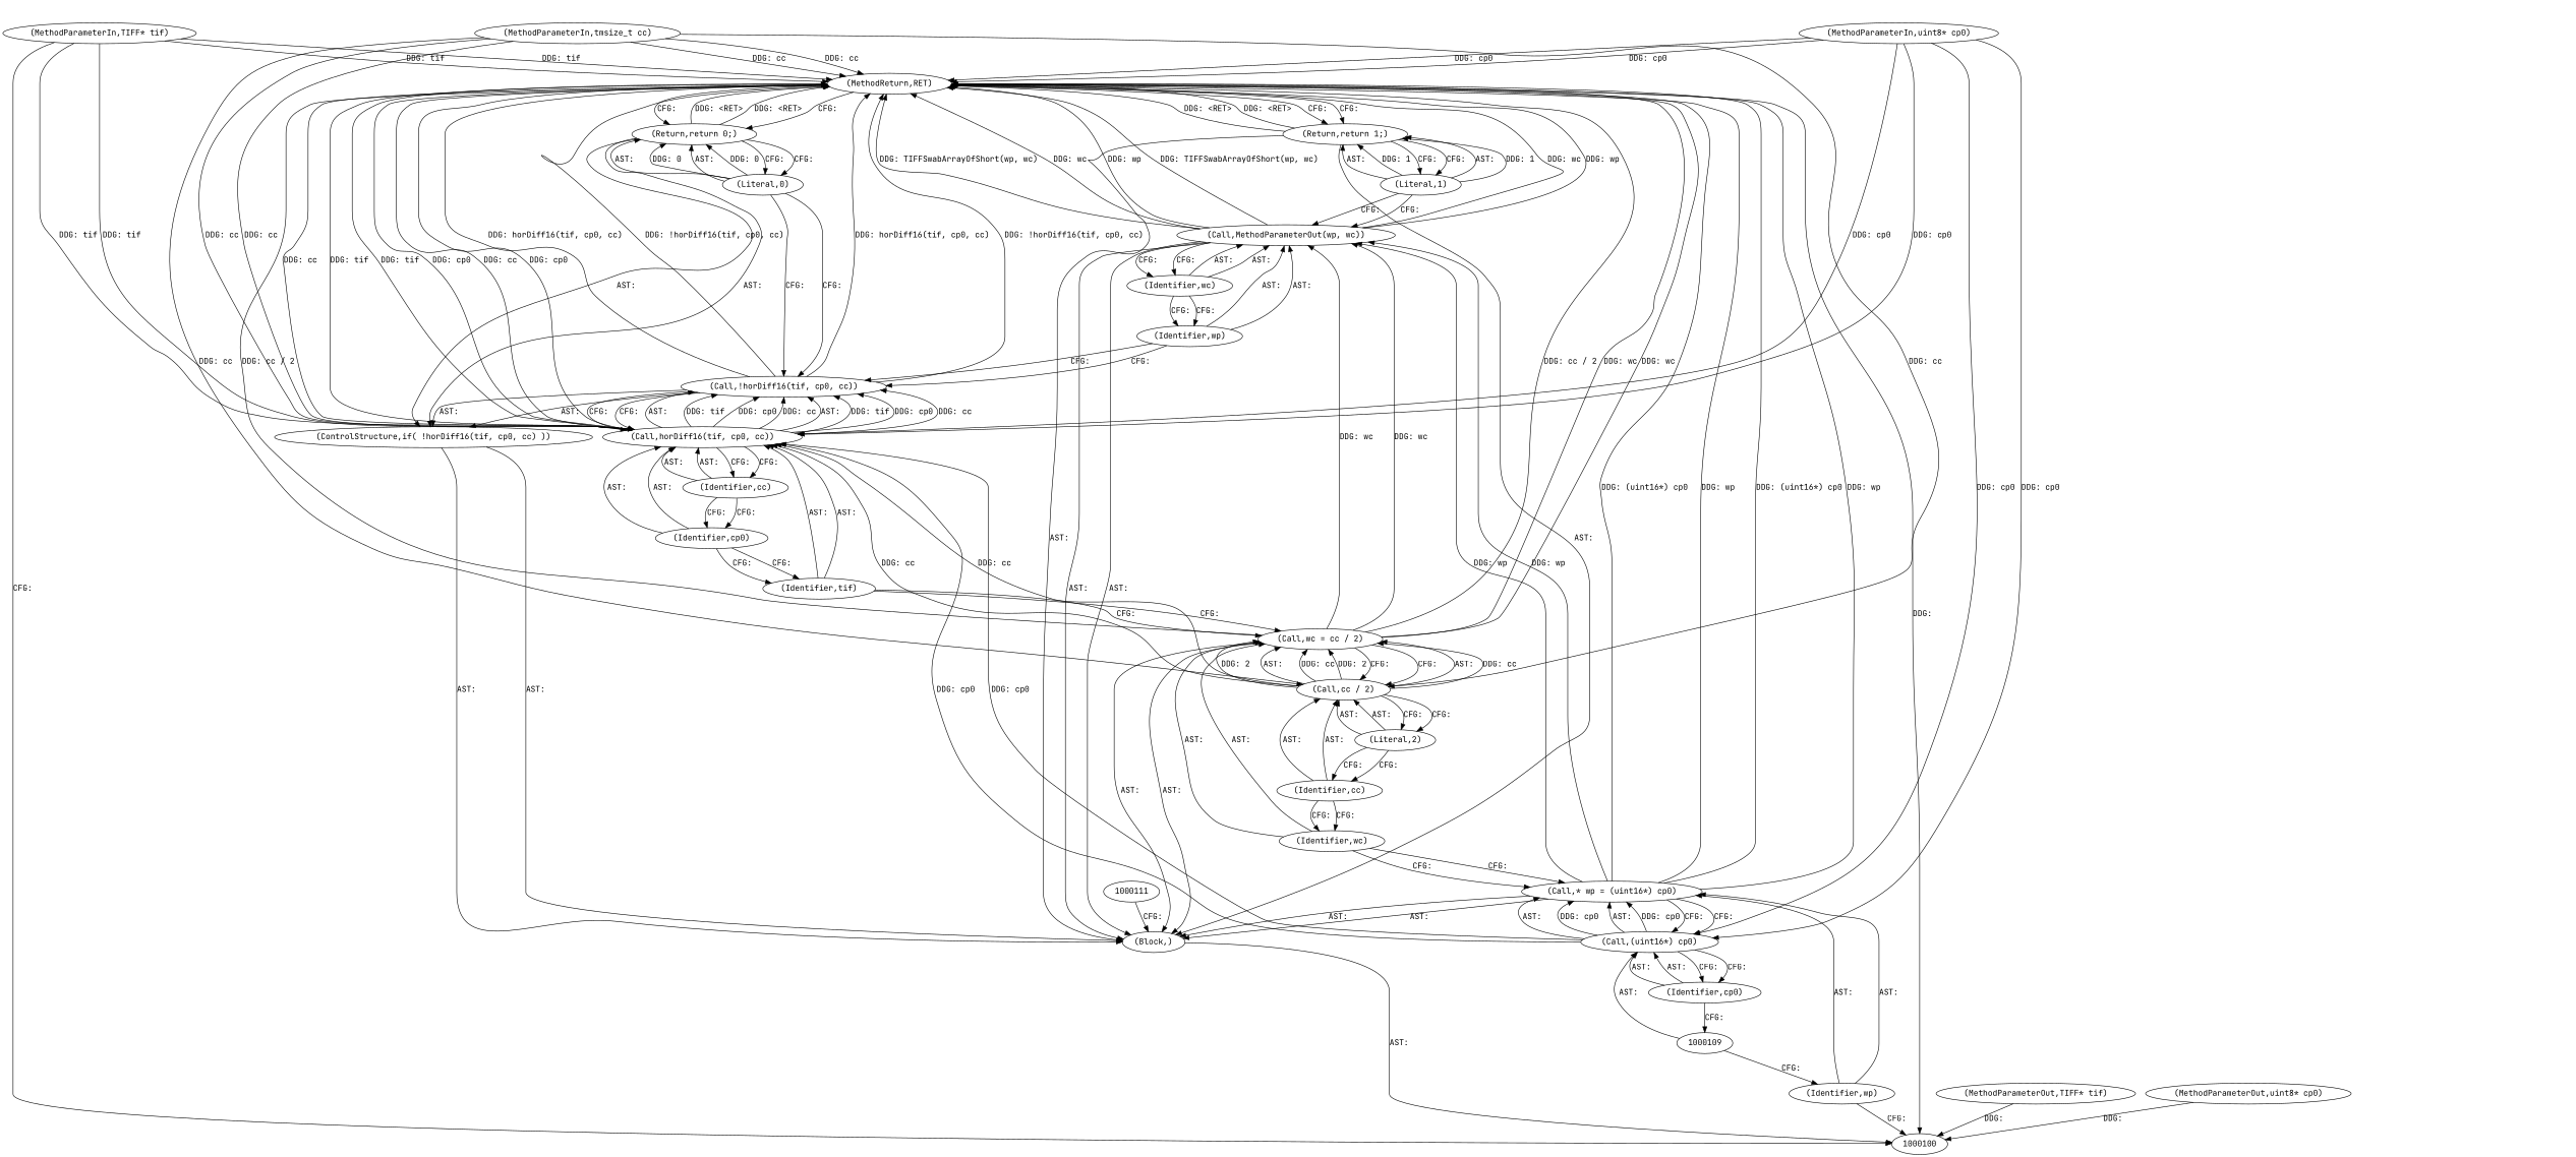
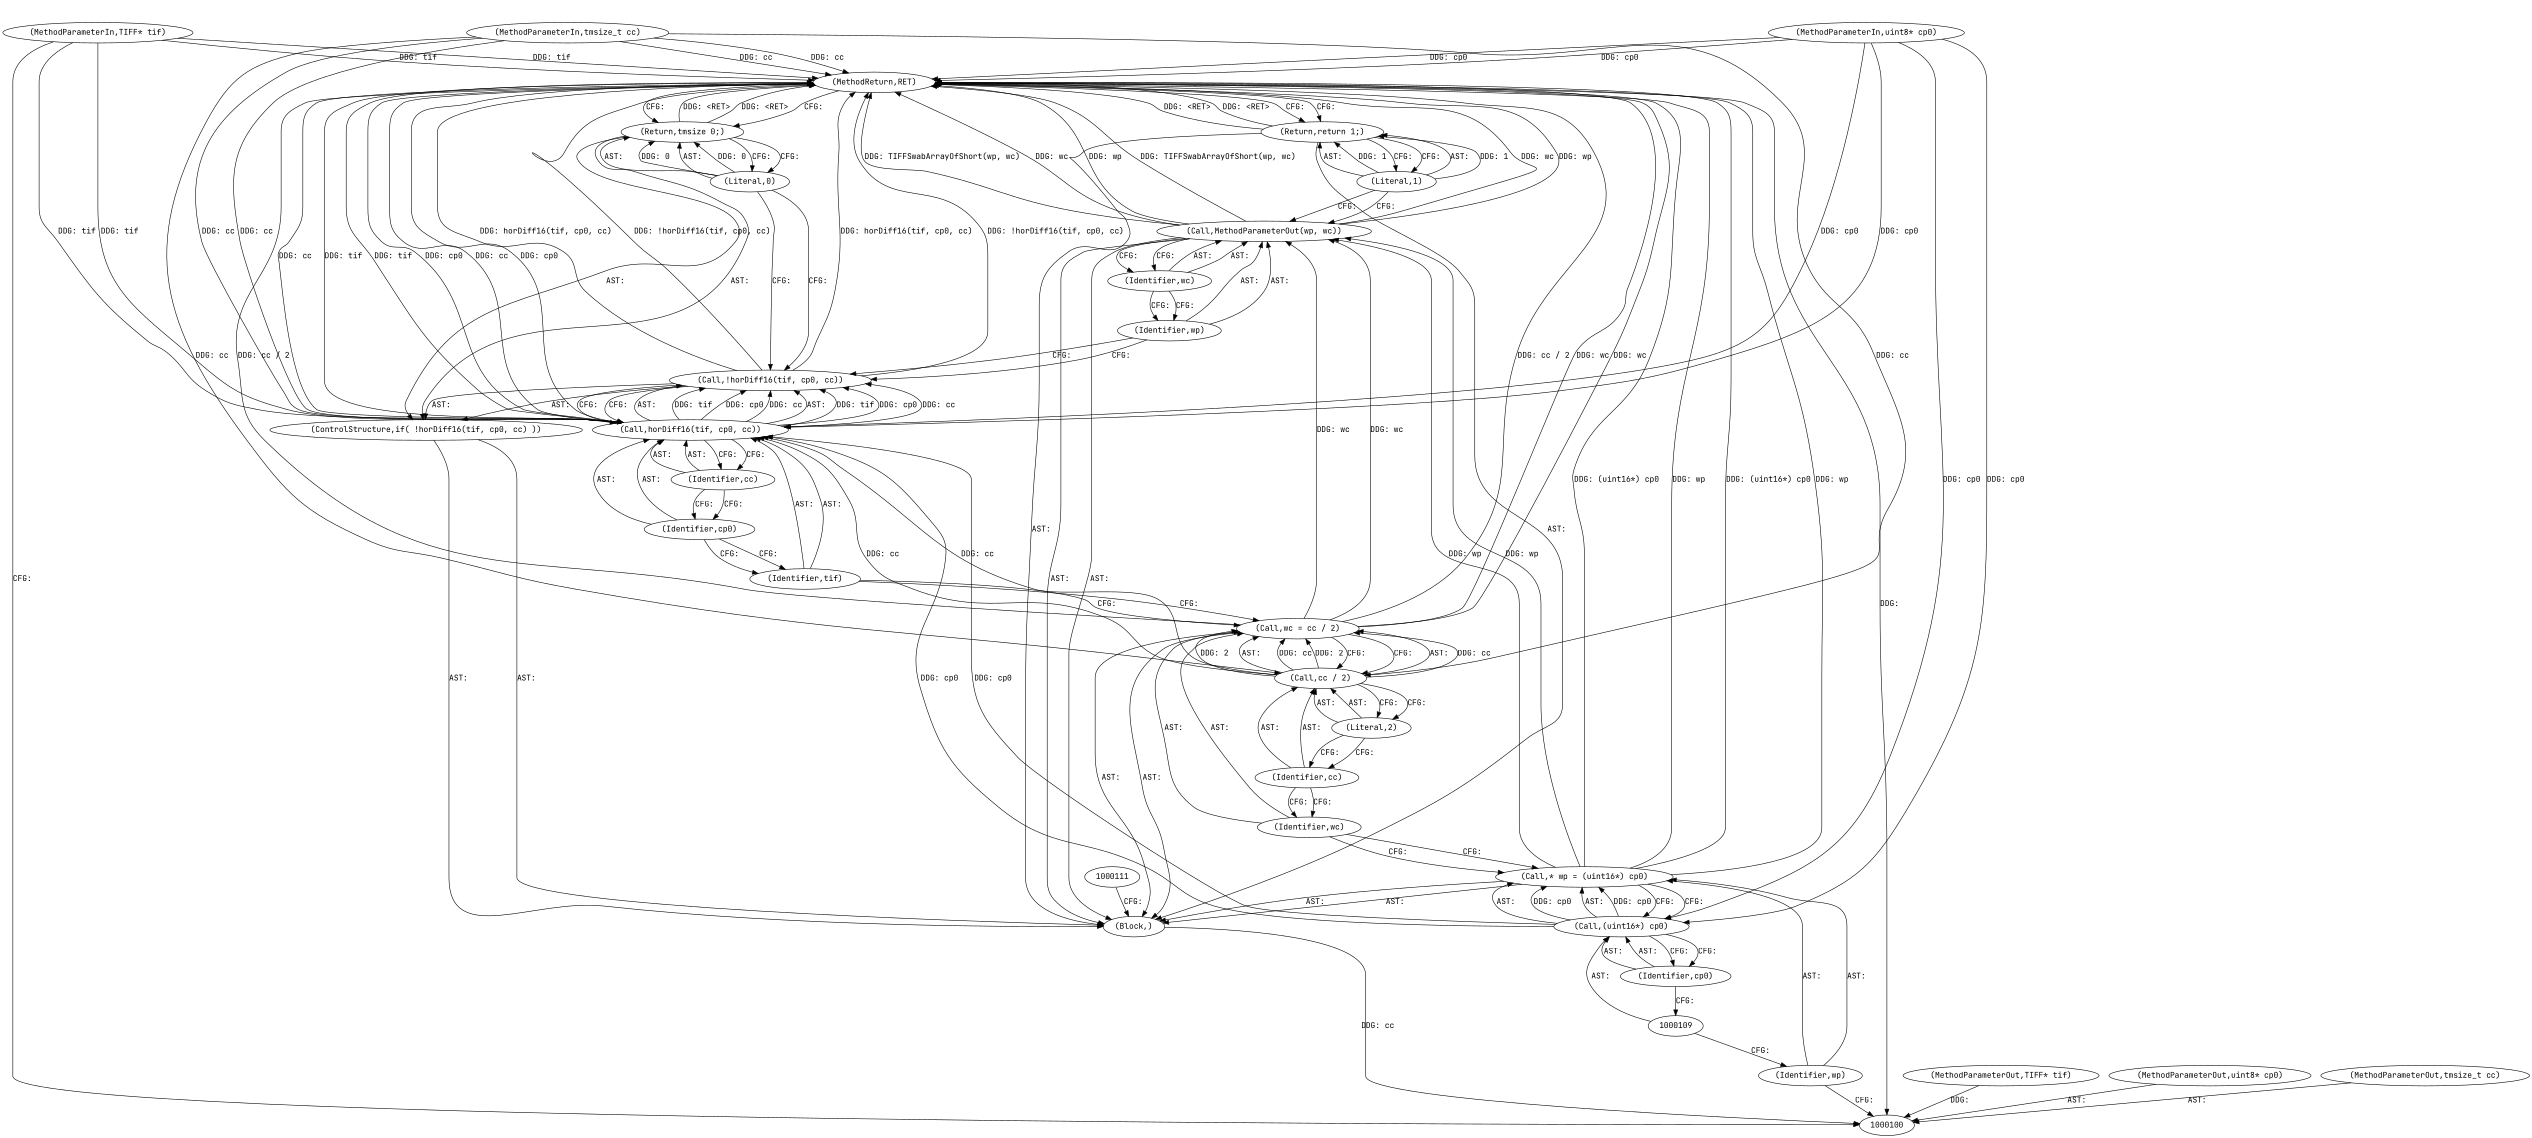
  digraph {
    fontname="JetBrains Mono"
    node [fontname="JetBrains Mono"]
    edge [fontname="JetBrains Mono"]
    n1 [label="(MethodReturn,RET)"]
    n2 [label="(Return,return 1;)"]
-   n3 [label="(Return,return 0;)"]
+   n3 [label="(Return,tmsize 0;)"]
    1000100
    n5 [label="(Literal,1)"]
    n6 [label="(Block,)"]
    n7 [label="(ControlStructure,if( !horDiff16(tif, cp0, cc) ))"]
    n8 [label="(Literal,0)"]
    n9 [label="(MethodParameterIn,TIFF* tif)"]
    n10 [label="(Call,horDiff16(tif, cp0, cc))"]
    n11 [label="(Identifier,cc)"]
    n12 [label="(Call,!horDiff16(tif, cp0, cc))"]
    n13 [label="(MethodParameterOut,TIFF* tif)"]
    n14 [label="(MethodParameterIn,uint8* cp0)"]
    n15 [label="(Call,(uint16*) cp0)"]
    n16 [label="(Call,* wp = (uint16*) cp0)"]
    n17 [label="(Identifier,cp0)"]
    n18 [label="(MethodParameterOut,uint8* cp0)"]
    n19 [label="(MethodParameterIn,tmsize_t cc)"]
    n20 [label="(Call,cc / 2)"]
    n21 [label="(Call,wc = cc / 2)"]
    n22 [label="(Literal,2)"]
+   n23 [label="(MethodParameterOut,tmsize_t cc)"]
    n24 [label="(Call,MethodParameterOut(wp, wc))"]
    n25 [label="(Identifier,wc)"]
    n26 [label="(Identifier,wp)"]
    1000109
    n28 [label="(Identifier,wc)"]
    n29 [label="(Identifier,cc)"]
    n30 [label="(Identifier,tif)"]
    n31 [label="(Identifier,cp0)"]
    n32 [label="(Identifier,wp)"]
    1000111
    n1 -> n2 [label="CFG: "]
    n1 -> n2 [label="CFG: "]
    n1 -> n3 [label="CFG: "]
    n1 -> n3 [label="CFG: "]
    n1 -> 1000100 [label="DDG: "]
    n2 -> n1 [label="DDG: <RET>"]
    n2 -> n1 [label="DDG: <RET>"]
    n2 -> n5 [label="CFG: "]
    n2 -> n5 [label="CFG: "]
    n2 -> n6 [label="AST: "]
    n2 -> n6 [label="AST: "]
    n3 -> n1 [label="DDG: <RET>"]
    n3 -> n1 [label="DDG: <RET>"]
    n3 -> n7 [label="AST: "]
    n3 -> n7 [label="AST: "]
    n3 -> n8 [label="CFG: "]
    n3 -> n8 [label="CFG: "]
    n5 -> n2 [label="AST: "]
    n5 -> n2 [label="DDG: 1"]
    n5 -> n2 [label="AST: "]
    n5 -> n2 [label="DDG: 1"]
    n5 -> n24 [label="CFG: "]
    n5 -> n24 [label="CFG: "]
-   n6 -> 1000100 [label="AST: "]
+   n6 -> 1000100 [label="DDG: cc"]
    n7 -> n6 [label="AST: "]
    n7 -> n6 [label="AST: "]
    n8 -> n3 [label="AST: "]
    n8 -> n3 [label="DDG: 0"]
    n8 -> n3 [label="AST: "]
    n8 -> n3 [label="DDG: 0"]
    n8 -> n12 [label="CFG: "]
    n8 -> n12 [label="CFG: "]
    n9 -> n1 [label="DDG: tif"]
    n9 -> n1 [label="DDG: tif"]
    n9 -> 1000100 [label="CFG: "]
    n9 -> n10 [label="DDG: tif"]
    n9 -> n10 [label="DDG: tif"]
    n10 -> n1 [label="DDG: cp0"]
    n10 -> n1 [label="DDG: cc"]
    n10 -> n1 [label="DDG: tif"]
    n10 -> n1 [label="DDG: cp0"]
    n10 -> n1 [label="DDG: cc"]
    n10 -> n1 [label="DDG: tif"]
    n10 -> n11 [label="CFG: "]
    n10 -> n11 [label="CFG: "]
    n10 -> n12 [label="AST: "]
    n10 -> n12 [label="DDG: tif"]
    n10 -> n12 [label="DDG: cp0"]
    n10 -> n12 [label="DDG: cc"]
    n10 -> n12 [label="AST: "]
    n10 -> n12 [label="DDG: tif"]
    n10 -> n12 [label="DDG: cp0"]
    n10 -> n12 [label="DDG: cc"]
    n11 -> n10 [label="AST: "]
    n11 -> n10 [label="AST: "]
    n11 -> n31 [label="CFG: "]
    n11 -> n31 [label="CFG: "]
    n12 -> n1 [label="DDG: !horDiff16(tif, cp0, cc)"]
    n12 -> n1 [label="DDG: horDiff16(tif, cp0, cc)"]
    n12 -> n1 [label="DDG: !horDiff16(tif, cp0, cc)"]
    n12 -> n1 [label="DDG: horDiff16(tif, cp0, cc)"]
    n12 -> n7 [label="AST: "]
    n12 -> n7 [label="AST: "]
    n12 -> n10 [label="CFG: "]
    n12 -> n10 [label="CFG: "]
    n13 -> 1000100 [label="DDG: "]
    n14 -> n1 [label="DDG: cp0"]
    n14 -> n1 [label="DDG: cp0"]
    n14 -> n10 [label="DDG: cp0"]
    n14 -> n10 [label="DDG: cp0"]
    n14 -> n15 [label="DDG: cp0"]
    n14 -> n15 [label="DDG: cp0"]
    n15 -> n10 [label="DDG: cp0"]
    n15 -> n10 [label="DDG: cp0"]
    n15 -> n16 [label="AST: "]
    n15 -> n16 [label="DDG: cp0"]
    n15 -> n16 [label="AST: "]
    n15 -> n16 [label="DDG: cp0"]
    n15 -> n17 [label="CFG: "]
    n15 -> n17 [label="CFG: "]
    n16 -> n1 [label="DDG: (uint16*) cp0"]
    n16 -> n1 [label="DDG: wp"]
    n16 -> n1 [label="DDG: (uint16*) cp0"]
    n16 -> n1 [label="DDG: wp"]
    n16 -> n6 [label="AST: "]
    n16 -> n6 [label="AST: "]
    n16 -> n15 [label="CFG: "]
    n16 -> n15 [label="CFG: "]
    n16 -> n24 [label="DDG: wp"]
    n16 -> n24 [label="DDG: wp"]
    n17 -> n15 [label="AST: "]
    n17 -> n15 [label="AST: "]
    n17 -> 1000109 [label="CFG: "]
-   n18 -> 1000100 [label="DDG: "]
+   n18 -> 1000100 [label="AST: "]
    n19 -> n1 [label="DDG: cc"]
    n19 -> n1 [label="DDG: cc"]
    n19 -> n10 [label="DDG: cc"]
    n19 -> n10 [label="DDG: cc"]
    n19 -> n20 [label="DDG: cc"]
    n19 -> n20 [label="DDG: cc"]
    n20 -> n10 [label="DDG: cc"]
    n20 -> n10 [label="DDG: cc"]
    n20 -> n21 [label="AST: "]
    n20 -> n21 [label="DDG: cc"]
    n20 -> n21 [label="DDG: 2"]
    n20 -> n21 [label="AST: "]
    n20 -> n21 [label="DDG: cc"]
    n20 -> n21 [label="DDG: 2"]
    n20 -> n22 [label="CFG: "]
    n20 -> n22 [label="CFG: "]
    n21 -> n1 [label="DDG: cc / 2"]
    n21 -> n1 [label="DDG: wc"]
    n21 -> n1 [label="DDG: cc / 2"]
    n21 -> n1 [label="DDG: wc"]
    n21 -> n6 [label="AST: "]
    n21 -> n6 [label="AST: "]
    n21 -> n20 [label="CFG: "]
    n21 -> n20 [label="CFG: "]
    n21 -> n24 [label="DDG: wc"]
    n21 -> n24 [label="DDG: wc"]
    n22 -> n20 [label="AST: "]
    n22 -> n20 [label="AST: "]
    n22 -> n29 [label="CFG: "]
    n22 -> n29 [label="CFG: "]
+   n23 -> 1000100 [label="AST: "]
    n24 -> n1 [label="DDG: wp"]
    n24 -> n1 [label="DDG: TIFFSwabArrayOfShort(wp, wc)"]
    n24 -> n1 [label="DDG: wc"]
    n24 -> n1 [label="DDG: wp"]
    n24 -> n1 [label="DDG: TIFFSwabArrayOfShort(wp, wc)"]
    n24 -> n1 [label="DDG: wc"]
    n24 -> n6 [label="AST: "]
    n24 -> n6 [label="AST: "]
    n24 -> n25 [label="CFG: "]
    n24 -> n25 [label="CFG: "]
    n25 -> n24 [label="AST: "]
    n25 -> n24 [label="AST: "]
    n25 -> n32 [label="CFG: "]
    n25 -> n32 [label="CFG: "]
    n26 -> 1000100 [label="CFG: "]
    n26 -> n16 [label="AST: "]
    n26 -> n16 [label="AST: "]
    1000109 -> n15 [label="AST: "]
    1000109 -> n26 [label="CFG: "]
    n28 -> n16 [label="CFG: "]
    n28 -> n16 [label="CFG: "]
    n28 -> n21 [label="AST: "]
    n28 -> n21 [label="AST: "]
    n29 -> n20 [label="AST: "]
    n29 -> n20 [label="AST: "]
    n29 -> n28 [label="CFG: "]
    n29 -> n28 [label="CFG: "]
    n30 -> n10 [label="AST: "]
    n30 -> n10 [label="AST: "]
    n30 -> n21 [label="CFG: "]
    n30 -> n21 [label="CFG: "]
    n31 -> n10 [label="AST: "]
    n31 -> n10 [label="AST: "]
    n31 -> n30 [label="CFG: "]
    n31 -> n30 [label="CFG: "]
    n32 -> n12 [label="CFG: "]
    n32 -> n12 [label="CFG: "]
    n32 -> n24 [label="AST: "]
    n32 -> n24 [label="AST: "]
    1000111 -> n6 [label="CFG: "]
  }
